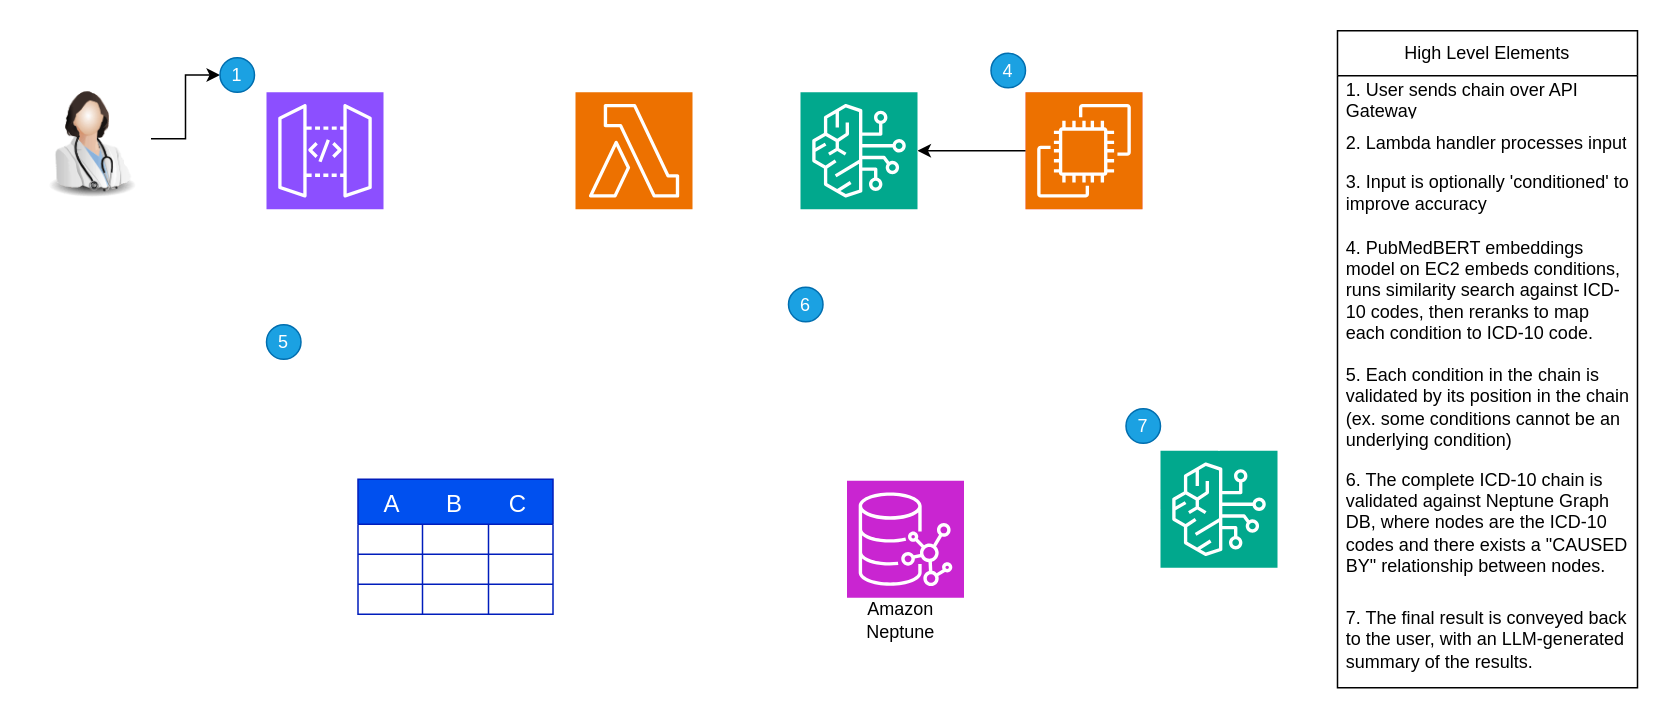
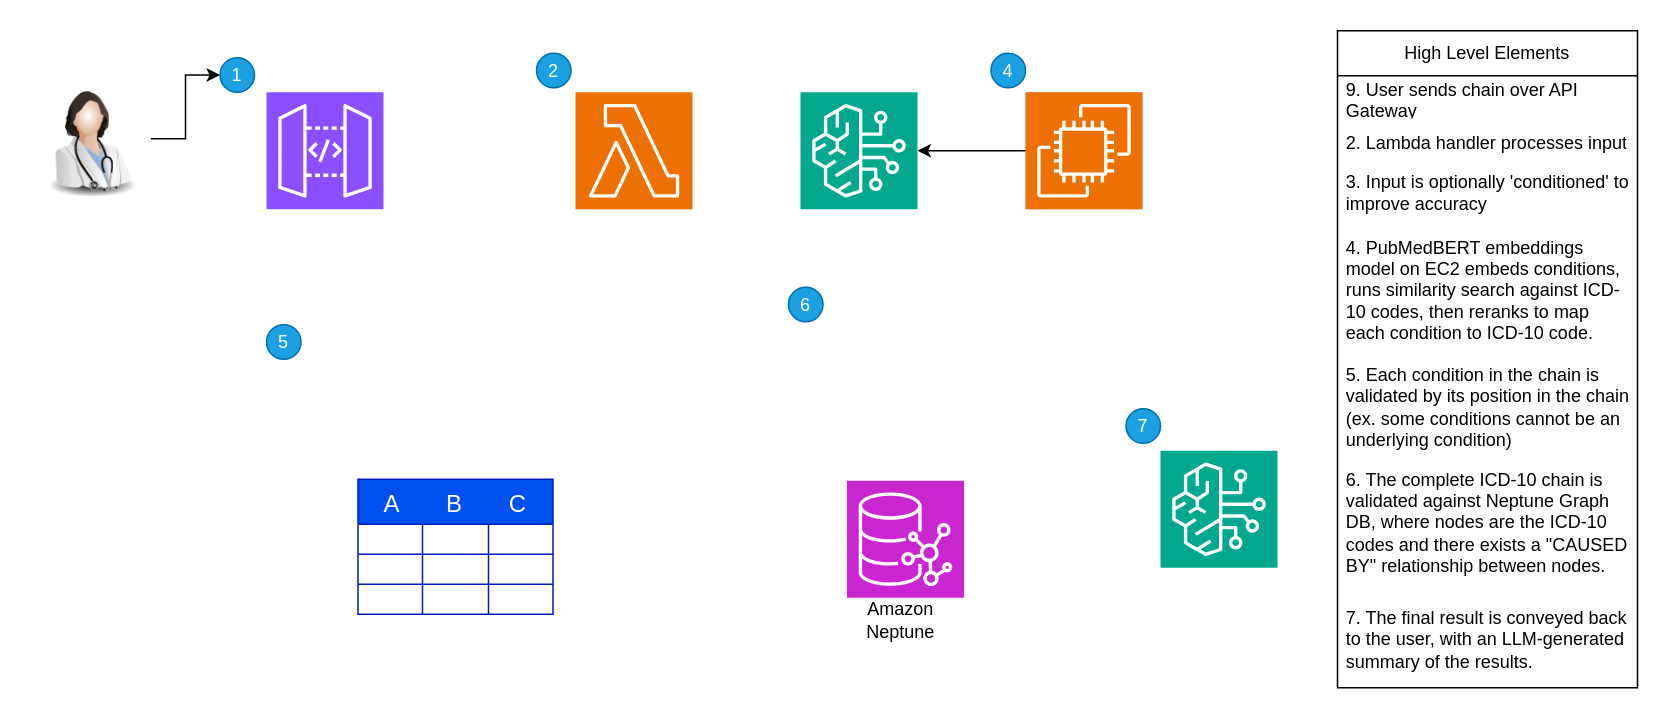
  <mxCell id="0" />
  <mxCell id="1" parent="0" />
  <mxCell id="2" value="" style="edgeStyle=orthogonalEdgeStyle;rounded=0;orthogonalLoop=1;jettySize=auto;html=1;" edge="1" parent="1" source="3" target="51"><mxGeometry relative="1" as="geometry" /></mxCell>
  <mxCell id="3" value="" style="image;html=1;image=img/lib/clip_art/people/Doctor_Woman_128x128.png" parent="1" vertex="1"><mxGeometry x="20" y="52" width="80" height="80" as="geometry" /></mxCell>
  <mxCell id="4" value="" style="endArrow=classic;startArrow=classic;html=1;rounded=0;strokeColor=#FFFFFF;" parent="1" edge="1"><mxGeometry width="50" height="50" relative="1" as="geometry"><mxPoint x="353" y="98.5" as="sourcePoint" /><mxPoint x="273" y="98.5" as="targetPoint" /></mxGeometry></mxCell>
  <mxCell id="5" style="edgeStyle=orthogonalEdgeStyle;rounded=0;orthogonalLoop=1;jettySize=auto;html=1;dashed=1;strokeColor=#FFFFFF;" parent="1" source="6" target="7" edge="1"><mxGeometry relative="1" as="geometry" /></mxCell>
  <mxCell id="6" value="" style="sketch=0;points=[[0,0,0],[0.25,0,0],[0.5,0,0],[0.75,0,0],[1,0,0],[0,1,0],[0.25,1,0],[0.5,1,0],[0.75,1,0],[1,1,0],[0,0.25,0],[0,0.5,0],[0,0.75,0],[1,0.25,0],[1,0.5,0],[1,0.75,0]];outlineConnect=0;fontColor=#232F3E;fillColor=#ED7100;strokeColor=#ffffff;dashed=0;verticalLabelPosition=bottom;verticalAlign=top;align=center;html=1;fontSize=12;fontStyle=0;aspect=fixed;shape=mxgraph.aws4.resourceIcon;resIcon=mxgraph.aws4.lambda;" parent="1" vertex="1"><mxGeometry x="383" y="61" width="78" height="78" as="geometry" /></mxCell>
  <mxCell id="7" value="" style="sketch=0;points=[[0,0,0],[0.25,0,0],[0.5,0,0],[0.75,0,0],[1,0,0],[0,1,0],[0.25,1,0],[0.5,1,0],[0.75,1,0],[1,1,0],[0,0.25,0],[0,0.5,0],[0,0.75,0],[1,0.25,0],[1,0.5,0],[1,0.75,0]];outlineConnect=0;fontColor=#232F3E;fillColor=#01A88D;strokeColor=#ffffff;dashed=0;verticalLabelPosition=bottom;verticalAlign=top;align=center;html=1;fontSize=12;fontStyle=0;aspect=fixed;shape=mxgraph.aws4.resourceIcon;resIcon=mxgraph.aws4.bedrock;" parent="1" vertex="1"><mxGeometry x="533" y="61" width="78" height="78" as="geometry" /></mxCell>
  <mxCell id="8" style="edgeStyle=orthogonalEdgeStyle;rounded=0;orthogonalLoop=1;jettySize=auto;html=1;entryX=-0.039;entryY=0.516;entryDx=0;entryDy=0;entryPerimeter=0;strokeColor=#FFFFFF;" parent="1" source="7" edge="1"><mxGeometry relative="1" as="geometry"><mxPoint x="680.387" y="100.024" as="targetPoint" /></mxGeometry></mxCell>
  <mxCell id="9" style="edgeStyle=orthogonalEdgeStyle;rounded=0;orthogonalLoop=1;jettySize=auto;html=1;exitX=1;exitY=0.5;exitDx=0;exitDy=0;entryX=0;entryY=0.5;entryDx=0;entryDy=0;strokeColor=#FFFFFF;" parent="1" source="10" target="25" edge="1"><mxGeometry relative="1" as="geometry" /></mxCell>
  <mxCell id="10" value="" style="swimlane;startSize=0;strokeColor=#FFFFFF;" parent="1" vertex="1"><mxGeometry x="203" y="239" width="200" height="200" as="geometry" /></mxCell>
  <mxCell id="11" value="A       B       C" style="shape=table;startSize=30;container=1;collapsible=0;childLayout=tableLayout;strokeColor=#001DBC;fontSize=16;fillColor=#0050ef;fontColor=#ffffff;" parent="10" vertex="1"><mxGeometry x="35" y="80" width="130" height="90" as="geometry" /></mxCell>
  <mxCell id="12" value="" style="shape=tableRow;horizontal=0;startSize=0;swimlaneHead=0;swimlaneBody=0;strokeColor=inherit;top=0;left=0;bottom=0;right=0;collapsible=0;dropTarget=0;fillColor=none;points=[[0,0.5],[1,0.5]];portConstraint=eastwest;fontSize=16;" parent="11" vertex="1"><mxGeometry y="30" width="130" height="20" as="geometry" /></mxCell>
  <mxCell id="13" value="" style="shape=partialRectangle;html=1;whiteSpace=wrap;connectable=0;strokeColor=inherit;overflow=hidden;fillColor=none;top=0;left=0;bottom=0;right=0;pointerEvents=1;fontSize=16;" parent="12" vertex="1"><mxGeometry width="43" height="20" as="geometry"><mxRectangle width="43" height="20" as="alternateBounds" /></mxGeometry></mxCell>
  <mxCell id="14" value="" style="shape=partialRectangle;html=1;whiteSpace=wrap;connectable=0;strokeColor=inherit;overflow=hidden;fillColor=none;top=0;left=0;bottom=0;right=0;pointerEvents=1;fontSize=16;" parent="12" vertex="1"><mxGeometry x="43" width="44" height="20" as="geometry"><mxRectangle width="44" height="20" as="alternateBounds" /></mxGeometry></mxCell>
  <mxCell id="15" value="" style="shape=partialRectangle;html=1;whiteSpace=wrap;connectable=0;strokeColor=inherit;overflow=hidden;fillColor=none;top=0;left=0;bottom=0;right=0;pointerEvents=1;fontSize=16;" parent="12" vertex="1"><mxGeometry x="87" width="43" height="20" as="geometry"><mxRectangle width="43" height="20" as="alternateBounds" /></mxGeometry></mxCell>
  <mxCell id="16" value="" style="shape=tableRow;horizontal=0;startSize=0;swimlaneHead=0;swimlaneBody=0;strokeColor=inherit;top=0;left=0;bottom=0;right=0;collapsible=0;dropTarget=0;fillColor=none;points=[[0,0.5],[1,0.5]];portConstraint=eastwest;fontSize=16;" parent="11" vertex="1"><mxGeometry y="50" width="130" height="20" as="geometry" /></mxCell>
  <mxCell id="17" value="" style="shape=partialRectangle;html=1;whiteSpace=wrap;connectable=0;strokeColor=inherit;overflow=hidden;fillColor=none;top=0;left=0;bottom=0;right=0;pointerEvents=1;fontSize=16;" parent="16" vertex="1"><mxGeometry width="43" height="20" as="geometry"><mxRectangle width="43" height="20" as="alternateBounds" /></mxGeometry></mxCell>
  <mxCell id="18" value="" style="shape=partialRectangle;html=1;whiteSpace=wrap;connectable=0;strokeColor=inherit;overflow=hidden;fillColor=none;top=0;left=0;bottom=0;right=0;pointerEvents=1;fontSize=16;" parent="16" vertex="1"><mxGeometry x="43" width="44" height="20" as="geometry"><mxRectangle width="44" height="20" as="alternateBounds" /></mxGeometry></mxCell>
  <mxCell id="19" value="" style="shape=partialRectangle;html=1;whiteSpace=wrap;connectable=0;strokeColor=inherit;overflow=hidden;fillColor=none;top=0;left=0;bottom=0;right=0;pointerEvents=1;fontSize=16;" parent="16" vertex="1"><mxGeometry x="87" width="43" height="20" as="geometry"><mxRectangle width="43" height="20" as="alternateBounds" /></mxGeometry></mxCell>
  <mxCell id="20" value="" style="shape=tableRow;horizontal=0;startSize=0;swimlaneHead=0;swimlaneBody=0;strokeColor=inherit;top=0;left=0;bottom=0;right=0;collapsible=0;dropTarget=0;fillColor=none;points=[[0,0.5],[1,0.5]];portConstraint=eastwest;fontSize=16;" parent="11" vertex="1"><mxGeometry y="70" width="130" height="20" as="geometry" /></mxCell>
  <mxCell id="21" value="" style="shape=partialRectangle;html=1;whiteSpace=wrap;connectable=0;strokeColor=inherit;overflow=hidden;fillColor=none;top=0;left=0;bottom=0;right=0;pointerEvents=1;fontSize=16;" parent="20" vertex="1"><mxGeometry width="43" height="20" as="geometry"><mxRectangle width="43" height="20" as="alternateBounds" /></mxGeometry></mxCell>
  <mxCell id="22" value="" style="shape=partialRectangle;html=1;whiteSpace=wrap;connectable=0;strokeColor=inherit;overflow=hidden;fillColor=none;top=0;left=0;bottom=0;right=0;pointerEvents=1;fontSize=16;" parent="20" vertex="1"><mxGeometry x="43" width="44" height="20" as="geometry"><mxRectangle width="44" height="20" as="alternateBounds" /></mxGeometry></mxCell>
  <mxCell id="23" value="" style="shape=partialRectangle;html=1;whiteSpace=wrap;connectable=0;strokeColor=inherit;overflow=hidden;fillColor=none;top=0;left=0;bottom=0;right=0;pointerEvents=1;fontSize=16;" parent="20" vertex="1"><mxGeometry x="87" width="43" height="20" as="geometry"><mxRectangle width="43" height="20" as="alternateBounds" /></mxGeometry></mxCell>
  <mxCell id="24" value="&lt;font color=&quot;#ffffff&quot;&gt;Stage One&lt;/font&gt;&lt;div&gt;&lt;font color=&quot;#ffffff&quot;&gt;Check if each condition is a valid condition by the Tables&lt;/font&gt;&lt;/div&gt;" style="text;html=1;align=center;verticalAlign=middle;whiteSpace=wrap;rounded=0;" parent="10" vertex="1"><mxGeometry x="30" width="140" height="80" as="geometry" /></mxCell>
  <mxCell id="25" value="" style="swimlane;startSize=0;strokeColor=#FFFFFF;" parent="1" vertex="1"><mxGeometry x="503" y="239" width="200" height="200" as="geometry" /></mxCell>
  <mxCell id="26" value="" style="sketch=0;points=[[0,0,0],[0.25,0,0],[0.5,0,0],[0.75,0,0],[1,0,0],[0,1,0],[0.25,1,0],[0.5,1,0],[0.75,1,0],[1,1,0],[0,0.25,0],[0,0.5,0],[0,0.75,0],[1,0.25,0],[1,0.5,0],[1,0.75,0]];outlineConnect=0;fontColor=#232F3E;fillColor=#C925D1;strokeColor=#ffffff;dashed=0;verticalLabelPosition=bottom;verticalAlign=top;align=center;html=1;fontSize=12;fontStyle=0;aspect=fixed;shape=mxgraph.aws4.resourceIcon;resIcon=mxgraph.aws4.neptune;" parent="25" vertex="1"><mxGeometry x="61" y="81" width="78" height="78" as="geometry" /></mxCell>
  <mxCell id="27" value="&lt;font color=&quot;#ffffff&quot;&gt;Stage Two&lt;/font&gt;&lt;div&gt;&lt;font color=&quot;#ffffff&quot;&gt;Check if each condition is valid by position or needs reordering&lt;/font&gt;&lt;/div&gt;" style="text;html=1;align=center;verticalAlign=middle;whiteSpace=wrap;rounded=0;" parent="25" vertex="1"><mxGeometry x="30" width="140" height="80" as="geometry" /></mxCell>
  <mxCell id="28" value="&lt;font style=&quot;color: light-dark(rgb(0, 0, 0), rgb(0, 0, 0));&quot;&gt;Amazon Neptune&lt;/font&gt;" style="text;html=1;align=center;verticalAlign=middle;whiteSpace=wrap;rounded=0;" vertex="1" parent="25"><mxGeometry x="67" y="159" width="60" height="30" as="geometry" /></mxCell>
  <mxCell id="29" value="" style="sketch=0;points=[[0,0,0],[0.25,0,0],[0.5,0,0],[0.75,0,0],[1,0,0],[0,1,0],[0.25,1,0],[0.5,1,0],[0.75,1,0],[1,1,0],[0,0.25,0],[0,0.5,0],[0,0.75,0],[1,0.25,0],[1,0.5,0],[1,0.75,0]];outlineConnect=0;fontColor=#232F3E;fillColor=#01A88D;strokeColor=#ffffff;dashed=0;verticalLabelPosition=bottom;verticalAlign=top;align=center;html=1;fontSize=12;fontStyle=0;aspect=fixed;shape=mxgraph.aws4.resourceIcon;resIcon=mxgraph.aws4.bedrock;" parent="1" vertex="1"><mxGeometry x="773" y="300" width="78" height="78" as="geometry" /></mxCell>
  <mxCell id="30" style="edgeStyle=orthogonalEdgeStyle;rounded=0;orthogonalLoop=1;jettySize=auto;html=1;exitX=1;exitY=0.5;exitDx=0;exitDy=0;entryX=0;entryY=0.5;entryDx=0;entryDy=0;entryPerimeter=0;strokeColor=#FFFFFF;" parent="1" source="25" target="29" edge="1"><mxGeometry relative="1" as="geometry" /></mxCell>
  <mxCell id="31" style="edgeStyle=orthogonalEdgeStyle;rounded=0;orthogonalLoop=1;jettySize=auto;html=1;entryX=0.5;entryY=0;entryDx=0;entryDy=0;entryPerimeter=0;strokeColor=#FFFFFF;" parent="1" source="29" target="6" edge="1"><mxGeometry relative="1" as="geometry"><Array as="points"><mxPoint x="812" y="29" /><mxPoint x="422" y="29" /></Array></mxGeometry></mxCell>
  <mxCell id="32" style="edgeStyle=orthogonalEdgeStyle;rounded=0;orthogonalLoop=1;jettySize=auto;html=1;entryX=0;entryY=0.5;entryDx=0;entryDy=0;strokeColor=#FFFFFF;" parent="1" target="10" edge="1"><mxGeometry relative="1" as="geometry"><mxPoint x="722" y="179" as="sourcePoint" /><Array as="points"><mxPoint x="722" y="209" /><mxPoint x="173" y="209" /><mxPoint x="173" y="339" /></Array></mxGeometry></mxCell>
  <mxCell id="33" value="" style="sketch=0;points=[[0,0,0],[0.25,0,0],[0.5,0,0],[0.75,0,0],[1,0,0],[0,1,0],[0.25,1,0],[0.5,1,0],[0.75,1,0],[1,1,0],[0,0.25,0],[0,0.5,0],[0,0.75,0],[1,0.25,0],[1,0.5,0],[1,0.75,0]];outlineConnect=0;dashed=0;verticalLabelPosition=bottom;verticalAlign=top;align=center;html=1;fontSize=12;fontStyle=0;aspect=fixed;shape=mxgraph.aws4.resourceIcon;resIcon=mxgraph.aws4.sagemaker;fillColor=#FF99FF;" parent="1" vertex="1"><mxGeometry x="683" y="61" width="78" height="78" as="geometry" /></mxCell>
  <mxCell id="34" value="&lt;font color=&quot;#ffffff&quot;&gt;User Input Chain&lt;/font&gt;" style="text;html=1;align=center;verticalAlign=middle;whiteSpace=wrap;rounded=0;" parent="1" vertex="1"><mxGeometry x="30" y="145" width="60" height="30" as="geometry" /></mxCell>
  <mxCell id="35" value="&lt;font color=&quot;#ffffff&quot;&gt;AWS Stage&lt;/font&gt;" style="text;html=1;align=center;verticalAlign=middle;whiteSpace=wrap;rounded=0;" parent="1" vertex="1"><mxGeometry x="392" y="149" width="60" height="30" as="geometry" /></mxCell>
  <mxCell id="36" value="&lt;font color=&quot;#ffffff&quot;&gt;Amazon Bedrock&lt;/font&gt;" style="text;html=1;align=center;verticalAlign=middle;whiteSpace=wrap;rounded=0;" parent="1" vertex="1"><mxGeometry x="542" y="149" width="60" height="30" as="geometry" /></mxCell>
  <mxCell id="37" value="&lt;font color=&quot;#ffffff&quot;&gt;Amazon EC2&lt;/font&gt;" style="text;html=1;align=center;verticalAlign=middle;whiteSpace=wrap;rounded=0;" parent="1" vertex="1"><mxGeometry x="692" y="149" width="60" height="30" as="geometry" /></mxCell>
  <mxCell id="38" value="&lt;font color=&quot;#ffffff&quot;&gt;Amazon Bedrock&lt;/font&gt;" style="text;html=1;align=center;verticalAlign=middle;whiteSpace=wrap;rounded=0;" parent="1" vertex="1"><mxGeometry x="782" y="389" width="60" height="30" as="geometry" /></mxCell>
  <mxCell id="39" value="" style="sketch=0;points=[[0,0,0],[0.25,0,0],[0.5,0,0],[0.75,0,0],[1,0,0],[0,1,0],[0.25,1,0],[0.5,1,0],[0.75,1,0],[1,1,0],[0,0.25,0],[0,0.5,0],[0,0.75,0],[1,0.25,0],[1,0.5,0],[1,0.75,0]];outlineConnect=0;fontColor=#232F3E;fillColor=#ED7100;strokeColor=#ffffff;dashed=0;verticalLabelPosition=bottom;verticalAlign=top;align=center;html=1;fontSize=12;fontStyle=0;aspect=fixed;shape=mxgraph.aws4.resourceIcon;resIcon=mxgraph.aws4.ec2;" parent="1" vertex="1"><mxGeometry x="683" y="61" width="78" height="78" as="geometry" /></mxCell>
  <mxCell id="40" value="" style="sketch=0;points=[[0,0,0],[0.25,0,0],[0.5,0,0],[0.75,0,0],[1,0,0],[0,1,0],[0.25,1,0],[0.5,1,0],[0.75,1,0],[1,1,0],[0,0.25,0],[0,0.5,0],[0,0.75,0],[1,0.25,0],[1,0.5,0],[1,0.75,0]];outlineConnect=0;fontColor=#232F3E;fillColor=#8C4FFF;strokeColor=#ffffff;dashed=0;verticalLabelPosition=bottom;verticalAlign=top;align=center;html=1;fontSize=12;fontStyle=0;aspect=fixed;shape=mxgraph.aws4.resourceIcon;resIcon=mxgraph.aws4.api_gateway;" vertex="1" parent="1"><mxGeometry x="177" y="61" width="78" height="78" as="geometry" /></mxCell>
  <mxCell id="41" value="&lt;font color=&quot;#ffffff&quot;&gt;One API Gateway&lt;/font&gt;" style="text;html=1;align=center;verticalAlign=middle;whiteSpace=wrap;rounded=0;" vertex="1" parent="1"><mxGeometry x="186" y="145" width="60" height="30" as="geometry" /></mxCell>
  <mxCell id="42" value="" style="endArrow=classic;startArrow=classic;html=1;rounded=0;strokeColor=#FFFFFF;" edge="1" parent="1"><mxGeometry width="50" height="50" relative="1" as="geometry"><mxPoint x="155" y="99.76" as="sourcePoint" /><mxPoint x="110" y="100" as="targetPoint" /></mxGeometry></mxCell>
  <mxCell id="43" value="High Level Elements" style="swimlane;fontStyle=0;childLayout=stackLayout;horizontal=1;startSize=30;horizontalStack=0;resizeParent=1;resizeParentMax=0;resizeLast=0;collapsible=1;marginBottom=0;whiteSpace=wrap;html=1;" vertex="1" parent="1"><mxGeometry x="891" y="20" width="200" height="438" as="geometry" /></mxCell>
- <mxCell id="44" value="&lt;font style=&quot;color: light-dark(rgb(0, 0, 0), rgb(0, 0, 0));&quot;&gt;1. User sends chain over API Gateway&lt;/font&gt;" style="text;strokeColor=none;fillColor=none;align=left;verticalAlign=middle;spacingLeft=4;spacingRight=4;overflow=hidden;points=[[0,0.5],[1,0.5]];portConstraint=eastwest;rotatable=0;whiteSpace=wrap;html=1;" vertex="1" parent="43"><mxGeometry y="30" width="200" height="30" as="geometry" /></mxCell>
+ <mxCell id="44" value="&lt;font style=&quot;color: light-dark(rgb(0, 0, 0), rgb(0, 0, 0));&quot;&gt;9. User sends chain over API Gateway&lt;/font&gt;" style="text;strokeColor=none;fillColor=none;align=left;verticalAlign=middle;spacingLeft=4;spacingRight=4;overflow=hidden;points=[[0,0.5],[1,0.5]];portConstraint=eastwest;rotatable=0;whiteSpace=wrap;html=1;" vertex="1" parent="43"><mxGeometry y="30" width="200" height="30" as="geometry" /></mxCell>
  <mxCell id="45" value="&lt;font style=&quot;color: light-dark(rgb(0, 0, 0), rgb(0, 0, 0));&quot;&gt;2. Lambda handler processes input&lt;/font&gt;" style="text;strokeColor=none;fillColor=none;align=left;verticalAlign=middle;spacingLeft=4;spacingRight=4;overflow=hidden;points=[[0,0.5],[1,0.5]];portConstraint=eastwest;rotatable=0;whiteSpace=wrap;html=1;" vertex="1" parent="43"><mxGeometry y="60" width="200" height="30" as="geometry" /></mxCell>
  <mxCell id="46" value="&lt;font style=&quot;color: light-dark(rgb(0, 0, 0), rgb(0, 0, 0));&quot;&gt;3. Input is optionally 'conditioned' to improve accuracy&lt;/font&gt;" style="text;strokeColor=none;fillColor=none;align=left;verticalAlign=middle;spacingLeft=4;spacingRight=4;overflow=hidden;points=[[0,0.5],[1,0.5]];portConstraint=eastwest;rotatable=0;whiteSpace=wrap;html=1;" vertex="1" parent="43"><mxGeometry y="90" width="200" height="36" as="geometry" /></mxCell>
  <mxCell id="47" value="&lt;font style=&quot;color: light-dark(rgb(0, 0, 0), rgb(0, 0, 0));&quot;&gt;4. PubMedBERT embeddings model on EC2 embeds conditions, runs similarity search against ICD-10 codes, then reranks to map each condition to ICD-10 code.&lt;/font&gt;" style="text;strokeColor=none;fillColor=none;align=left;verticalAlign=middle;spacingLeft=4;spacingRight=4;overflow=hidden;points=[[0,0.5],[1,0.5]];portConstraint=eastwest;rotatable=0;whiteSpace=wrap;html=1;" vertex="1" parent="43"><mxGeometry y="126" width="200" height="93" as="geometry" /></mxCell>
  <mxCell id="48" value="&lt;font style=&quot;color: light-dark(rgb(0, 0, 0), rgb(0, 0, 0));&quot;&gt;5. Each condition in the chain is validated by its position in the chain (ex. some conditions cannot be an underlying condition)&lt;/font&gt;" style="text;strokeColor=none;fillColor=none;align=left;verticalAlign=middle;spacingLeft=4;spacingRight=4;overflow=hidden;points=[[0,0.5],[1,0.5]];portConstraint=eastwest;rotatable=0;whiteSpace=wrap;html=1;" vertex="1" parent="43"><mxGeometry y="219" width="200" height="63" as="geometry" /></mxCell>
  <mxCell id="49" value="&lt;font style=&quot;color: light-dark(rgb(0, 0, 0), rgb(0, 0, 0));&quot;&gt;6. The complete ICD-10 chain is validated against Neptune Graph DB, where nodes are the ICD-10 codes and there exists a &quot;CAUSED BY&quot; relationship between nodes.&lt;/font&gt;" style="text;strokeColor=none;fillColor=none;align=left;verticalAlign=middle;spacingLeft=4;spacingRight=4;overflow=hidden;points=[[0,0.5],[1,0.5]];portConstraint=eastwest;rotatable=0;whiteSpace=wrap;html=1;" vertex="1" parent="43"><mxGeometry y="282" width="200" height="91" as="geometry" /></mxCell>
  <mxCell id="50" value="&lt;font style=&quot;color: light-dark(rgb(0, 0, 0), rgb(0, 0, 0));&quot;&gt;7. The final result is conveyed back to the user, with an LLM-generated summary of the results.&lt;/font&gt;" style="text;strokeColor=none;fillColor=none;align=left;verticalAlign=middle;spacingLeft=4;spacingRight=4;overflow=hidden;points=[[0,0.5],[1,0.5]];portConstraint=eastwest;rotatable=0;whiteSpace=wrap;html=1;" vertex="1" parent="43"><mxGeometry y="373" width="200" height="65" as="geometry" /></mxCell>
  <mxCell id="51" value="1" style="ellipse;whiteSpace=wrap;html=1;aspect=fixed;fillColor=light-dark(#1BA1E2,#A9C4EB);fontColor=#ffffff;strokeColor=light-dark(#006EAF,#000000);perimeterSpacing=0;strokeWidth=1;" vertex="1" parent="1"><mxGeometry x="146" y="38" width="23" height="23" as="geometry" /></mxCell>
+ <mxCell id="52" value="2" style="ellipse;whiteSpace=wrap;html=1;aspect=fixed;fillColor=light-dark(#1BA1E2,#A9C4EB);fontColor=#ffffff;strokeColor=light-dark(#006EAF,#000000);perimeterSpacing=0;strokeWidth=1;" vertex="1" parent="1"><mxGeometry x="357" y="35" width="23" height="23" as="geometry" /></mxCell>
  <mxCell id="53" value="4" style="ellipse;whiteSpace=wrap;html=1;aspect=fixed;fillColor=light-dark(#1BA1E2,#A9C4EB);fontColor=#ffffff;strokeColor=light-dark(#006EAF,#000000);perimeterSpacing=0;strokeWidth=1;" vertex="1" parent="1"><mxGeometry x="660" y="35" width="23" height="23" as="geometry" /></mxCell>
  <mxCell id="54" value="5" style="ellipse;whiteSpace=wrap;html=1;aspect=fixed;fillColor=light-dark(#1BA1E2,#A9C4EB);fontColor=#ffffff;strokeColor=light-dark(#006EAF,#000000);perimeterSpacing=0;strokeWidth=1;" vertex="1" parent="1"><mxGeometry x="177" y="216" width="23" height="23" as="geometry" /></mxCell>
  <mxCell id="55" value="6" style="ellipse;whiteSpace=wrap;html=1;aspect=fixed;fillColor=light-dark(#1BA1E2,#A9C4EB);fontColor=#ffffff;strokeColor=light-dark(#006EAF,#000000);perimeterSpacing=0;strokeWidth=1;" vertex="1" parent="1"><mxGeometry x="525" y="191" width="23" height="23" as="geometry" /></mxCell>
  <mxCell id="56" value="7" style="ellipse;whiteSpace=wrap;html=1;aspect=fixed;fillColor=light-dark(#1BA1E2,#A9C4EB);fontColor=#ffffff;strokeColor=light-dark(#006EAF,#000000);perimeterSpacing=0;strokeWidth=1;" vertex="1" parent="1"><mxGeometry x="750" y="272" width="23" height="23" as="geometry" /></mxCell>
  <mxCell id="57" style="edgeStyle=orthogonalEdgeStyle;rounded=0;orthogonalLoop=1;jettySize=auto;html=1;entryX=1;entryY=0.5;entryDx=0;entryDy=0;entryPerimeter=0;strokeColor=light-dark(#000000,#000000);" edge="1" parent="1" source="39" target="7"><mxGeometry relative="1" as="geometry" /></mxCell>
